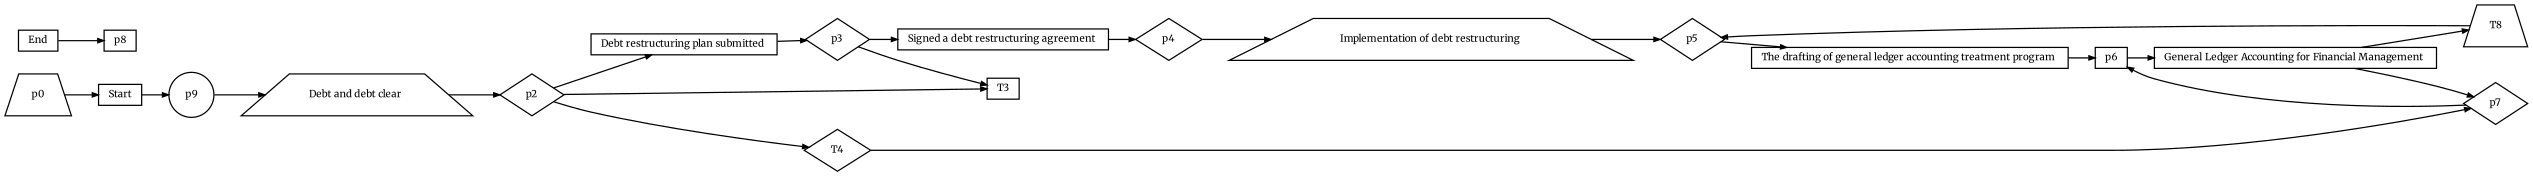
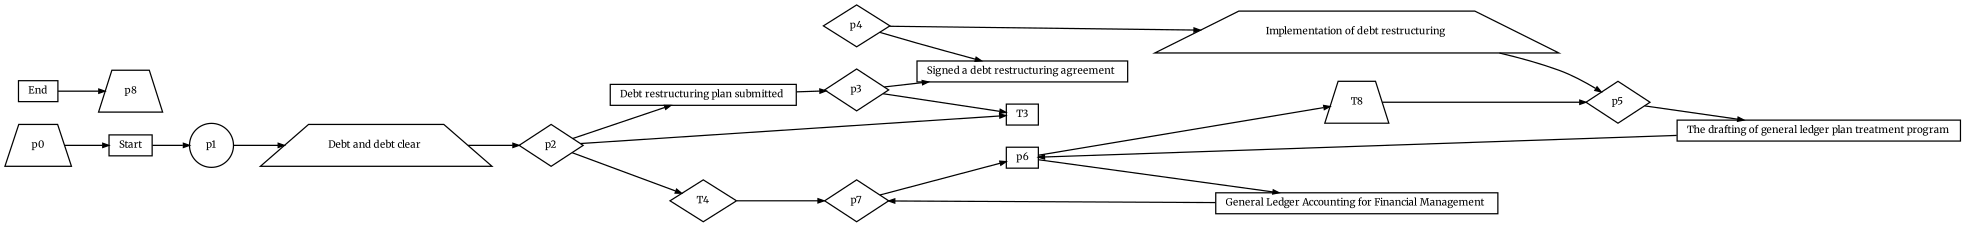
  digraph {
    fontname=Merriweather
    fontsize=8
    rankdir=LR
    ranksep=.3
    remincross=true
    node [fontname=Merriweather fontsize=8 shape=box]
    edge [arrowsize=0.5 fontname=Merriweather]
    n1 [height=.2 label=Start width=.2]
-   n2 [height=.2 label=p9 shape=circle width=.2]
+   n2 [height=.2 label=p1 shape=circle width=.2]
    n3 [height=.2 label="Debt and debt clear " shape=trapezium width=.2]
    n4 [height=.2 label=p2 shape=diamond width=.2]
    n5 [height=.2 label="Debt restructuring plan submitted " width=.2]
    n6 [height=.2 label=T3 width=.2]
    n7 [height=.2 label=T4 shape=diamond width=.2]
    n8 [height=.2 label=End width=.2]
-   n9 [height=.2 label=p8 width=.2]
+   n9 [height=.2 label=p8 shape=trapezium width=.2]
    n10 [height=.2 label=p3 shape=diamond width=.2]
    n11 [height=.2 label="Signed a debt restructuring agreement " width=.2]
    n12 [height=.2 label=p7 shape=diamond width=.2]
    n13 [height=.2 label=p6 width=.2]
    n14 [height=.2 label=p4 shape=diamond width=.2]
    n15 [height=.2 label="Implementation of debt restructuring " shape=trapezium width=.2]
    n16 [height=.2 label=p5 shape=diamond width=.2]
-   n17 [height=.2 label="The drafting of general ledger accounting treatment program " width=.2]
+   n17 [height=.2 label="The drafting of general ledger plan treatment program" width=.2]
    n18 [height=.2 label=T8 shape=trapezium width=.2]
    n19 [height=.2 label="General Ledger Accounting for Financial Management " width=.2]
    n20 [height=.2 label=p0 shape=trapezium width=.2]
    n1 -> n2
    n2 -> n3
    n3 -> n4
    n4 -> n5
    n4 -> n6
    n4 -> n7
    n5 -> n10
    n7 -> n12
    n8 -> n9
    n10 -> n6
    n10 -> n11
-   n11 -> n14
+   n14 -> n11
    n12 -> n13
-   n19 -> n18
+   n13 -> n18
    n13 -> n19
    n14 -> n15
    n15 -> n16
    n16 -> n17
    n17 -> n13
    n18 -> n16
    n19 -> n12
    n20 -> n1
  }
